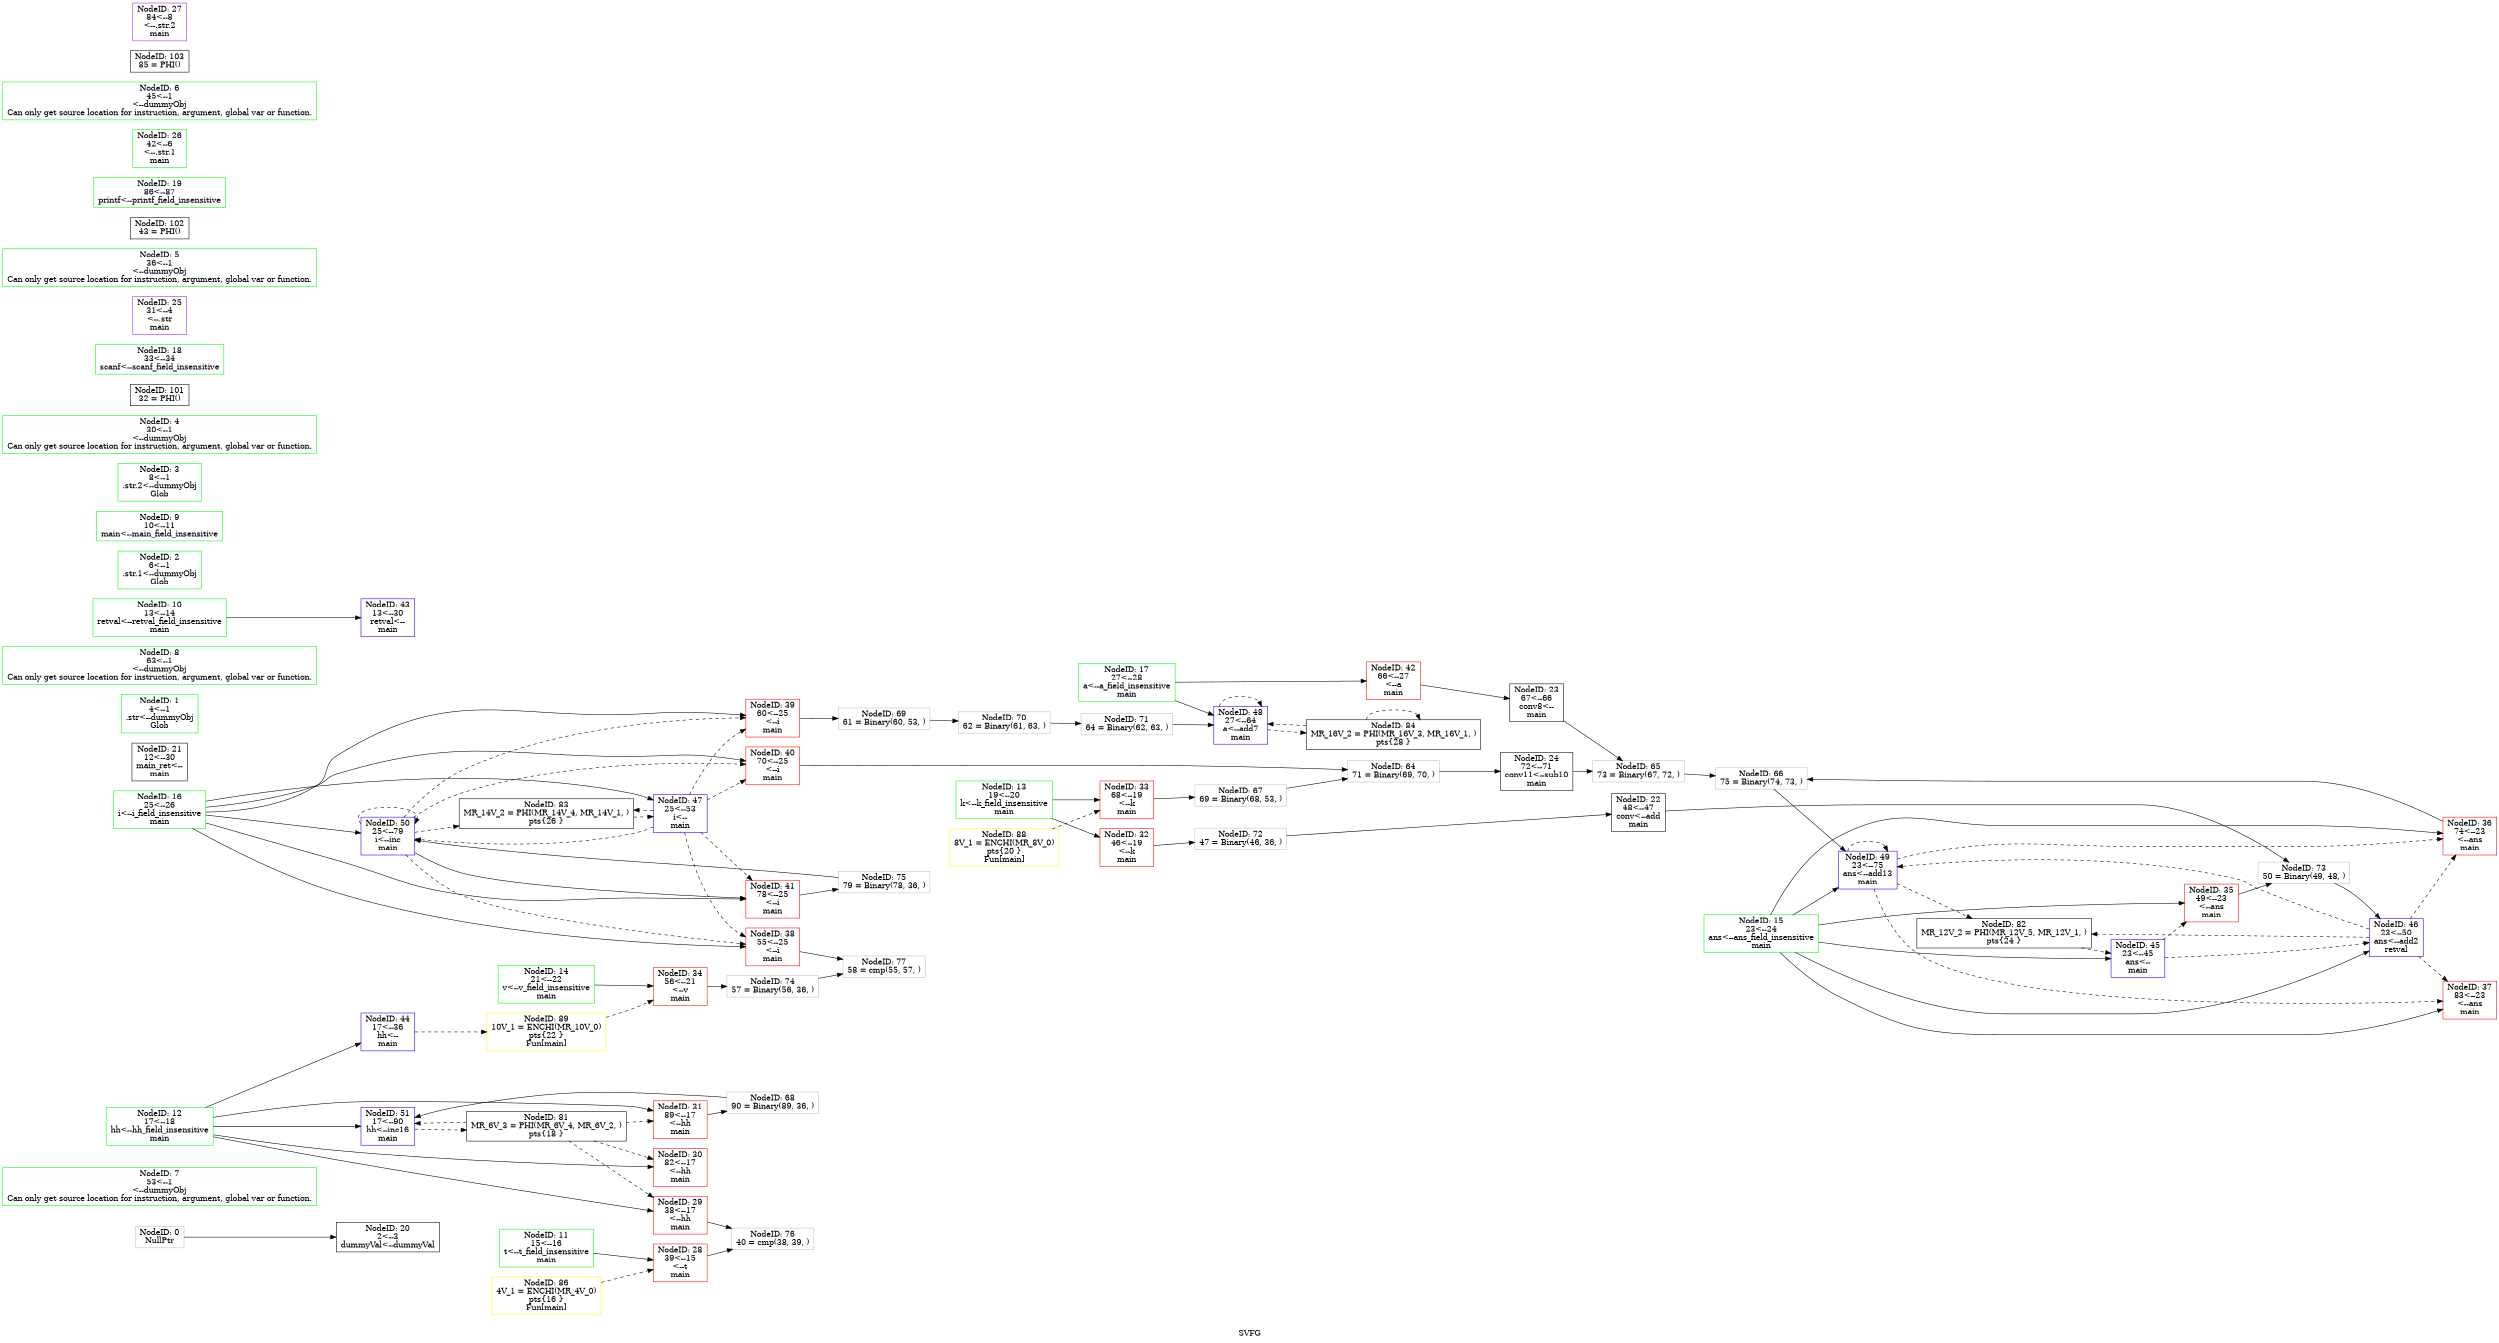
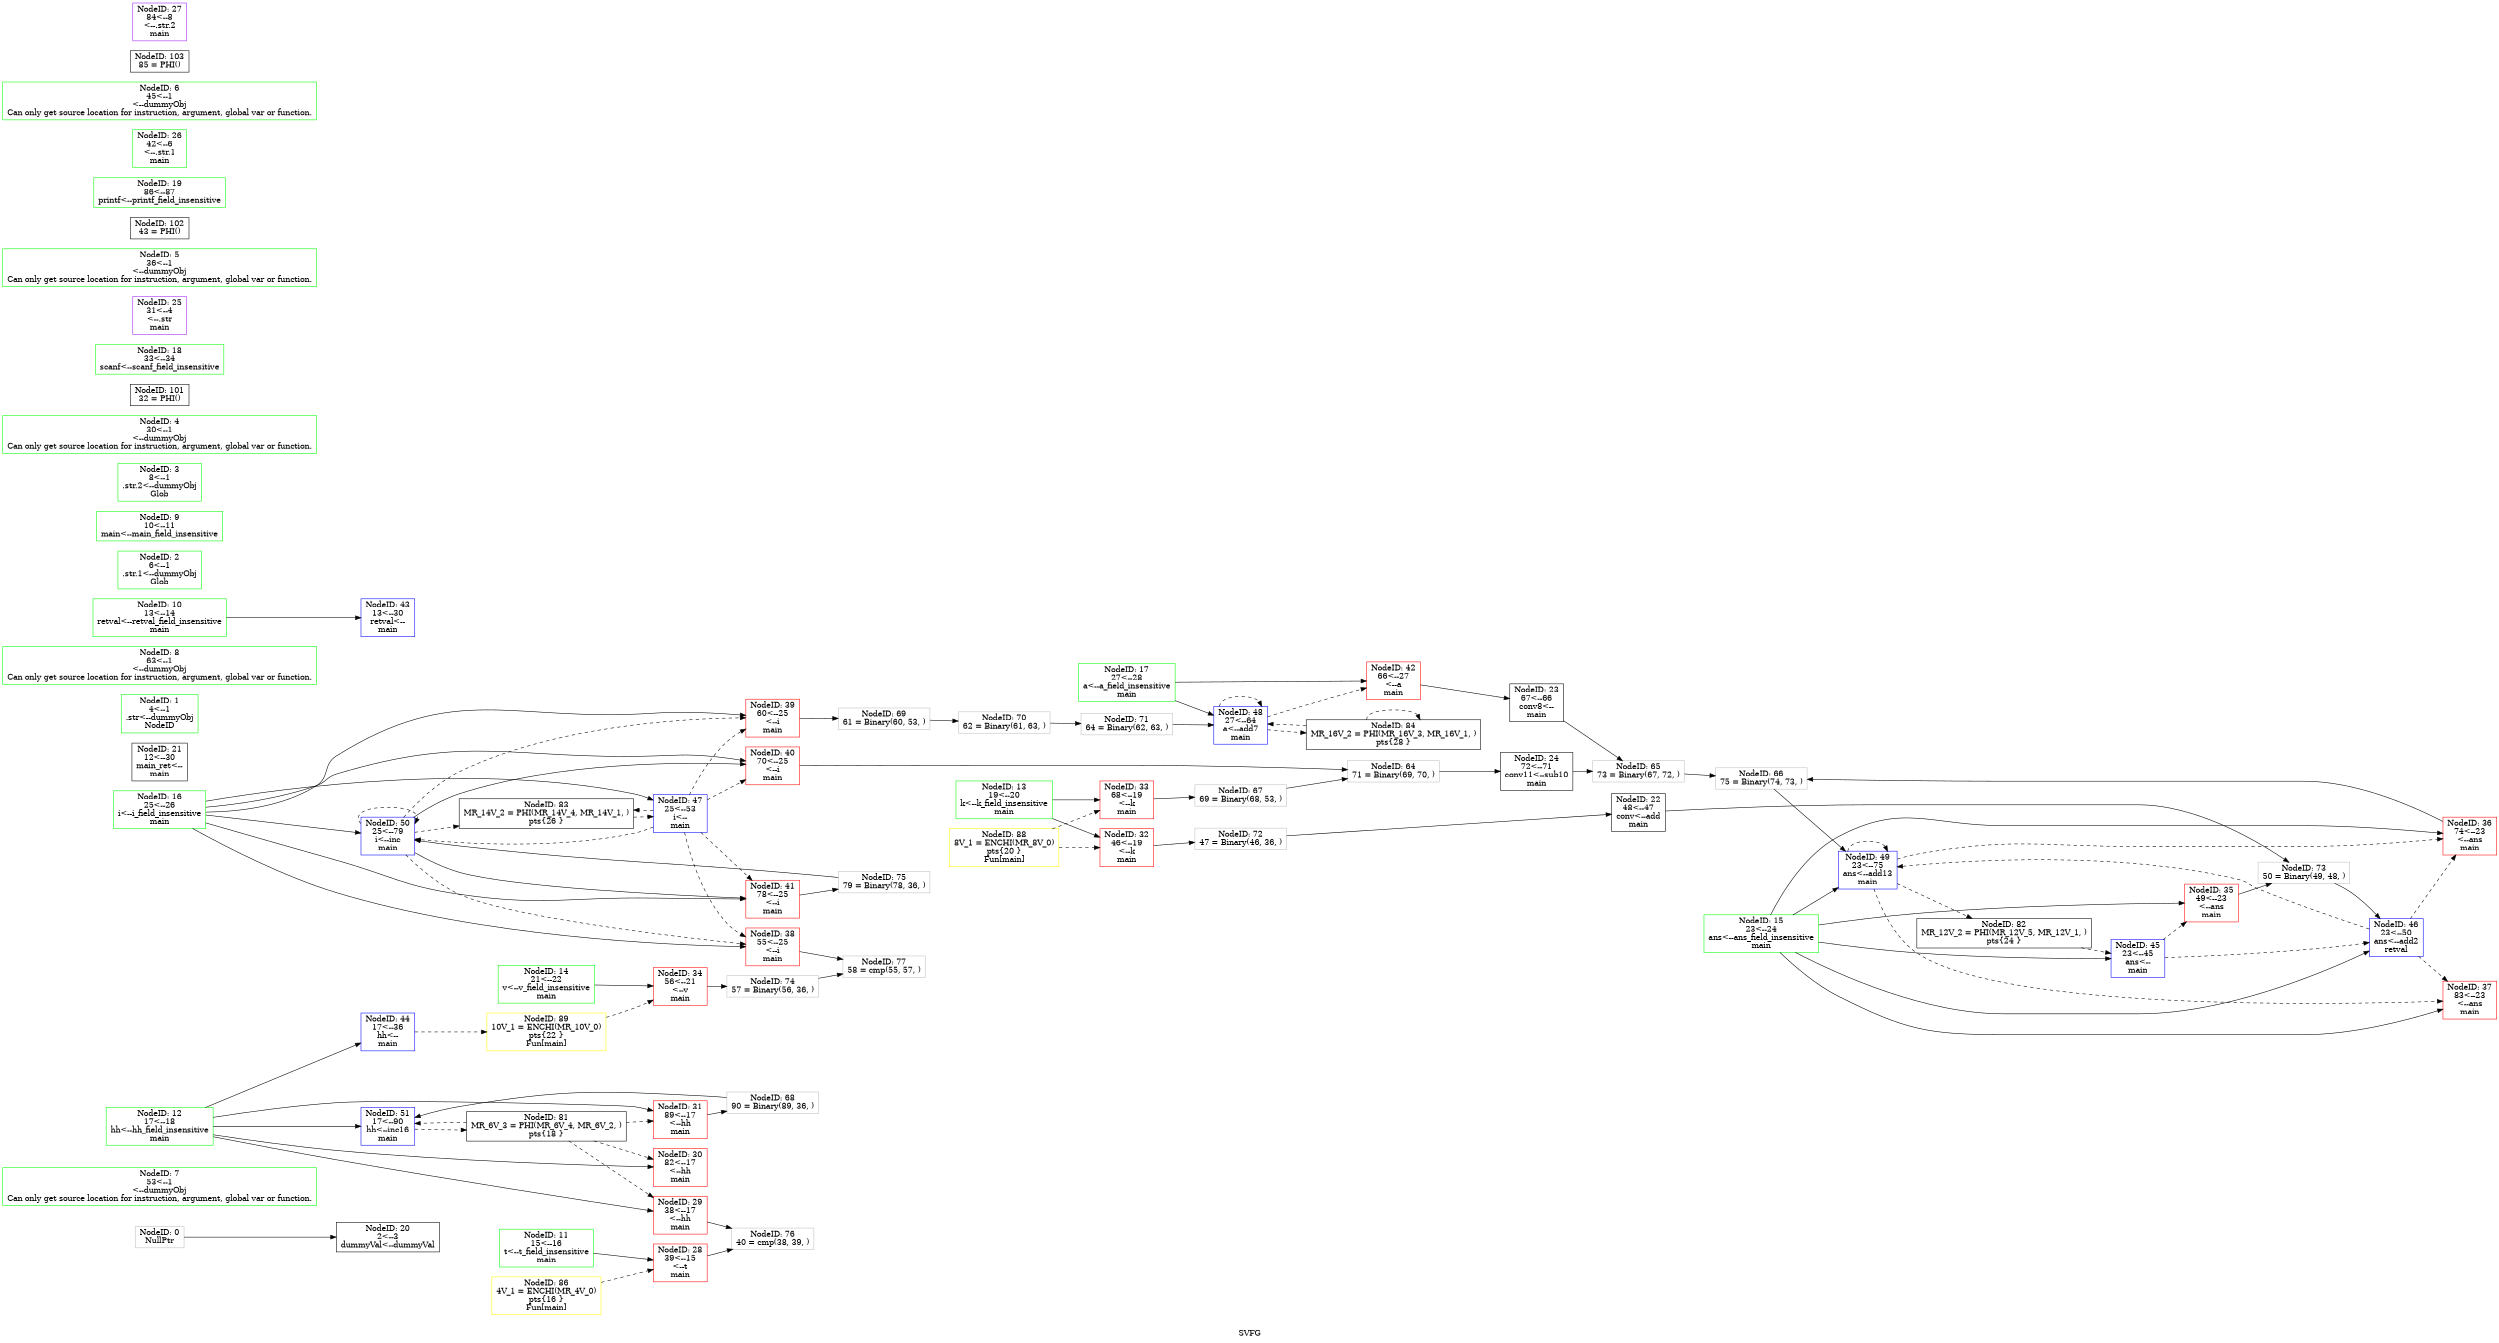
  digraph {
    label=SVFG
    rankdir=LR
    node [color=green shape=record]
    edge [style=solid]
    n1 [color=grey label="{NodeID: 0\nNullPtr}"]
    n2 [color=black label="{NodeID: 20\n2\<--3\ndummyVal\<--dummyVal\n}"]
    n3 [label="{NodeID: 7\n53\<--1\n\<--dummyObj\nCan only get source location for instruction, argument, global var or function.}"]
    n4 [label="{NodeID: 14\n21\<--22\nv\<--v_field_insensitive\nmain\n}"]
    n5 [color=red label="{NodeID: 34\n56\<--21\n\<--v\nmain\n}"]
    n6 [color=grey label="{NodeID: 74\n57 = Binary(56, 36, )\n}"]
    n7 [color=grey label="{NodeID: 77\n58 = cmp(55, 57, )\n}"]
    n8 [color=black label="{NodeID: 21\n12\<--30\nmain_ret\<--\nmain\n}"]
    n9 [color=red label="{NodeID: 28\n39\<--15\n\<--t\nmain\n}"]
    n10 [color=grey label="{NodeID: 76\n40 = cmp(38, 39, )\n}"]
    n11 [color=red label="{NodeID: 35\n49\<--23\n\<--ans\nmain\n}"]
    n12 [color=grey label="{NodeID: 73\n50 = Binary(49, 48, )\n}"]
    n13 [color=blue label="{NodeID: 46\n23\<--50\nans\<--add2\nretval\n}"]
    n14 [color=blue label="{NodeID: 49\n23\<--75\nans\<--add13\nmain\n}"]
    n15 [color=red label="{NodeID: 36\n74\<--23\n\<--ans\nmain\n}"]
    n16 [color=red label="{NodeID: 37\n83\<--23\n\<--ans\nmain\n}"]
    n17 [color=black label="{NodeID: 82\nMR_12V_2 = PHI(MR_12V_5, MR_12V_1, )\npts\{24 \}\n}"]
    n18 [color=red label="{NodeID: 42\n66\<--27\n\<--a\nmain\n}"]
    n19 [color=black label="{NodeID: 23\n67\<--66\nconv8\<--\nmain\n}"]
    n20 [color=grey label="{NodeID: 65\n73 = Binary(67, 72, )\n}"]
    n21 [color=grey label="{NodeID: 66\n75 = Binary(74, 73, )\n}"]
    n22 [color=blue label="{NodeID: 45\n23\<--45\nans\<--\nmain\n}"]
    n23 [color=grey label="{NodeID: 70\n62 = Binary(61, 63, )\n}"]
    n24 [color=grey label="{NodeID: 71\n64 = Binary(62, 63, )\n}"]
    n25 [color=blue label="{NodeID: 48\n27\<--64\na\<--add7\nmain\n}"]
    n26 [color=black label="{NodeID: 84\nMR_16V_2 = PHI(MR_16V_3, MR_16V_1, )\npts\{28 \}\n}"]
-   n27 [label="{NodeID: 1\n4\<--1\n.str\<--dummyObj\nGlob }"]
+   n27 [label="{NodeID: 1\n4\<--1\n.str\<--dummyObj\nNodeID }"]
    n28 [label="{NodeID: 8\n63\<--1\n\<--dummyObj\nCan only get source location for instruction, argument, global var or function.}"]
    n29 [label="{NodeID: 15\n23\<--24\nans\<--ans_field_insensitive\nmain\n}"]
    n30 [color=black label="{NodeID: 22\n48\<--47\nconv\<--add\nmain\n}"]
    n31 [color=red label="{NodeID: 29\n38\<--17\n\<--hh\nmain\n}"]
    n32 [color=blue label="{NodeID: 43\n13\<--30\nretval\<--\nmain\n}"]
    n33 [color=blue label="{NodeID: 50\n25\<--79\ni\<--inc\nmain\n}"]
    n34 [color=red label="{NodeID: 38\n55\<--25\n\<--i\nmain\n}"]
    n35 [color=red label="{NodeID: 39\n60\<--25\n\<--i\nmain\n}"]
    n36 [color=red label="{NodeID: 40\n70\<--25\n\<--i\nmain\n}"]
    n37 [color=red label="{NodeID: 41\n78\<--25\n\<--i\nmain\n}"]
    n38 [color=black label="{NodeID: 83\nMR_14V_2 = PHI(MR_14V_4, MR_14V_1, )\npts\{26 \}\n}"]
    n39 [color=grey label="{NodeID: 69\n61 = Binary(60, 53, )\n}"]
    n40 [color=grey label="{NodeID: 64\n71 = Binary(69, 70, )\n}"]
    n41 [color=grey label="{NodeID: 75\n79 = Binary(78, 36, )\n}"]
    n42 [color=blue label="{NodeID: 47\n25\<--53\ni\<--\nmain\n}"]
    n43 [color=black label="{NodeID: 24\n72\<--71\nconv11\<--sub10\nmain\n}"]
    n44 [label="{NodeID: 2\n6\<--1\n.str.1\<--dummyObj\nGlob }"]
    n45 [label="{NodeID: 9\n10\<--11\nmain\<--main_field_insensitive\n}"]
    n46 [label="{NodeID: 16\n25\<--26\ni\<--i_field_insensitive\nmain\n}"]
    n47 [color=red label="{NodeID: 30\n82\<--17\n\<--hh\nmain\n}"]
    n48 [color=blue label="{NodeID: 44\n17\<--36\nhh\<--\nmain\n}"]
    n49 [color=yellow label="{NodeID: 89\n10V_1 = ENCHI(MR_10V_0)\npts\{22 \}\nFun[main]}" style=double]
    n50 [color=black label="{NodeID: 81\nMR_6V_3 = PHI(MR_6V_4, MR_6V_2, )\npts\{18 \}\n}"]
    n51 [color=blue label="{NodeID: 51\n17\<--90\nhh\<--inc16\nmain\n}"]
    n52 [color=red label="{NodeID: 31\n89\<--17\n\<--hh\nmain\n}"]
    n53 [color=grey label="{NodeID: 68\n90 = Binary(89, 36, )\n}"]
    n54 [color=grey label="{NodeID: 72\n47 = Binary(46, 36, )\n}"]
    n55 [color=yellow label="{NodeID: 86\n4V_1 = ENCHI(MR_4V_0)\npts\{16 \}\nFun[main]}" style=double]
    n56 [label="{NodeID: 3\n8\<--1\n.str.2\<--dummyObj\nGlob }"]
    n57 [label="{NodeID: 10\n13\<--14\nretval\<--retval_field_insensitive\nmain\n}"]
    n58 [label="{NodeID: 17\n27\<--28\na\<--a_field_insensitive\nmain\n}"]
    n59 [label="{NodeID: 4\n30\<--1\n\<--dummyObj\nCan only get source location for instruction, argument, global var or function.}"]
    n60 [label="{NodeID: 11\n15\<--16\nt\<--t_field_insensitive\nmain\n}"]
    n61 [color=black label="{NodeID: 101\n32 = PHI()\n}"]
    n62 [label="{NodeID: 18\n33\<--34\nscanf\<--scanf_field_insensitive\n}"]
    n63 [color=purple label="{NodeID: 25\n31\<--4\n\<--.str\nmain\n}"]
    n64 [color=red label="{NodeID: 32\n46\<--19\n\<--k\nmain\n}"]
    n65 [color=grey label="{NodeID: 67\n69 = Binary(68, 53, )\n}"]
    n66 [color=yellow label="{NodeID: 88\n8V_1 = ENCHI(MR_8V_0)\npts\{20 \}\nFun[main]}" style=double]
    n67 [color=red label="{NodeID: 33\n68\<--19\n\<--k\nmain\n}"]
    n68 [label="{NodeID: 5\n36\<--1\n\<--dummyObj\nCan only get source location for instruction, argument, global var or function.}"]
    n69 [label="{NodeID: 12\n17\<--18\nhh\<--hh_field_insensitive\nmain\n}"]
    n70 [color=black label="{NodeID: 102\n43 = PHI()\n}"]
    n71 [label="{NodeID: 19\n86\<--87\nprintf\<--printf_field_insensitive\n}"]
    n72 [label="{NodeID: 26\n42\<--6\n\<--.str.1\nmain\n}"]
    n73 [label="{NodeID: 6\n45\<--1\n\<--dummyObj\nCan only get source location for instruction, argument, global var or function.}"]
    n74 [label="{NodeID: 13\n19\<--20\nk\<--k_field_insensitive\nmain\n}"]
    n75 [color=black label="{NodeID: 103\n85 = PHI()\n}"]
    n76 [color=purple label="{NodeID: 27\n84\<--8\n\<--.str.2\nmain\n}"]
    n1 -> n2
    n4 -> n5
    n5 -> n6
    n6 -> n7
    n9 -> n10
    n11 -> n12
    n12 -> n13
    n13 -> n14 [style=dashed]
    n13 -> n15 [style=dashed]
    n13 -> n16 [style=dashed]
-   n13 -> n17 [style=dashed]
    n14 -> n14 [style=dashed]
    n14 -> n15 [style=dashed]
    n14 -> n16 [style=dashed]
    n14 -> n17 [style=dashed]
    n15 -> n21
    n17 -> n22 [style=dashed]
    n18 -> n19
    n19 -> n20
    n20 -> n21
    n21 -> n14
    n22 -> n11 [style=dashed]
    n22 -> n13 [style=dashed]
    n23 -> n24
    n24 -> n25
+   n25 -> n18 [style=dashed]
    n25 -> n25 [style=dashed]
    n25 -> n26 [style=dashed]
    n26 -> n25 [style=dashed]
    n26 -> n26 [style=dashed]
    n29 -> n11
    n29 -> n13
    n29 -> n14
    n29 -> n15
    n29 -> n16
    n29 -> n22
    n30 -> n12
    n31 -> n10
    n33 -> n33 [style=dashed]
    n33 -> n34 [style=dashed]
    n33 -> n35 [style=dashed]
-   n33 -> n36 [style=dashed]
+   n33 -> n36
    n33 -> n37
    n33 -> n38 [style=dashed]
    n34 -> n7
    n35 -> n39
    n36 -> n40
    n37 -> n41
    n38 -> n42 [style=dashed]
    n39 -> n23
    n40 -> n43
    n41 -> n33
    n42 -> n33 [style=dashed]
    n42 -> n34 [style=dashed]
    n42 -> n35 [style=dashed]
    n42 -> n36 [style=dashed]
    n42 -> n37 [style=dashed]
    n42 -> n38 [style=dashed]
    n43 -> n20
    n46 -> n33
    n46 -> n34
    n46 -> n35
    n46 -> n36
    n46 -> n37
    n46 -> n42
    n48 -> n49 [style=dashed]
    n49 -> n5 [style=dashed]
    n50 -> n31 [style=dashed]
    n50 -> n47 [style=dashed]
    n50 -> n51 [style=dashed]
    n50 -> n52 [style=dashed]
    n51 -> n50 [style=dashed]
    n52 -> n53
    n53 -> n51
    n54 -> n30
    n55 -> n9 [style=dashed]
    n57 -> n32
    n58 -> n18
    n58 -> n25
    n60 -> n9
    n64 -> n54
    n65 -> n40
+   n66 -> n64 [style=dashed]
    n66 -> n67 [style=dashed]
    n67 -> n65
    n69 -> n31
    n69 -> n47
    n69 -> n48
    n69 -> n51
    n69 -> n52
    n74 -> n64
    n74 -> n67
  }
